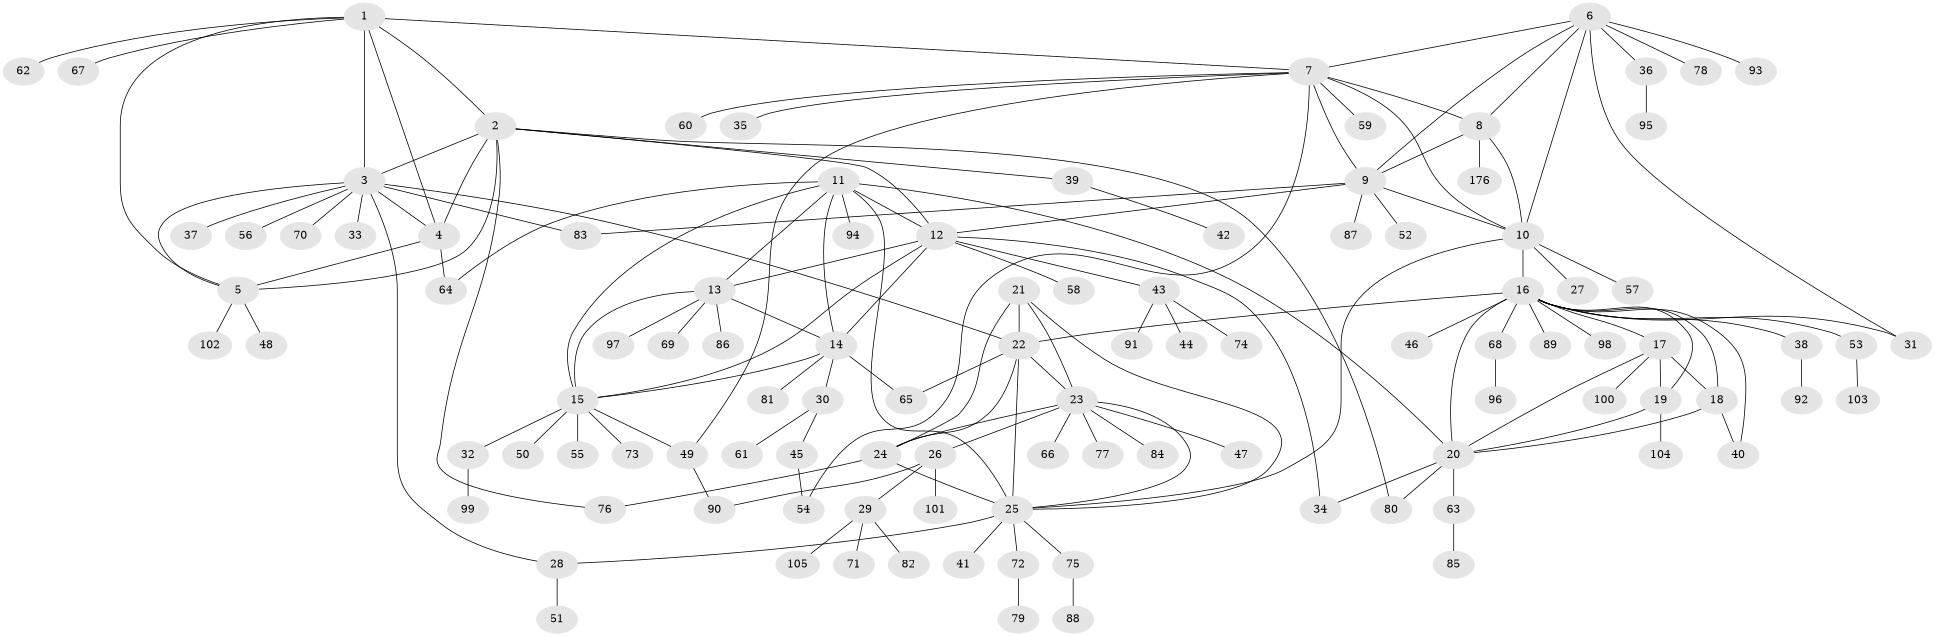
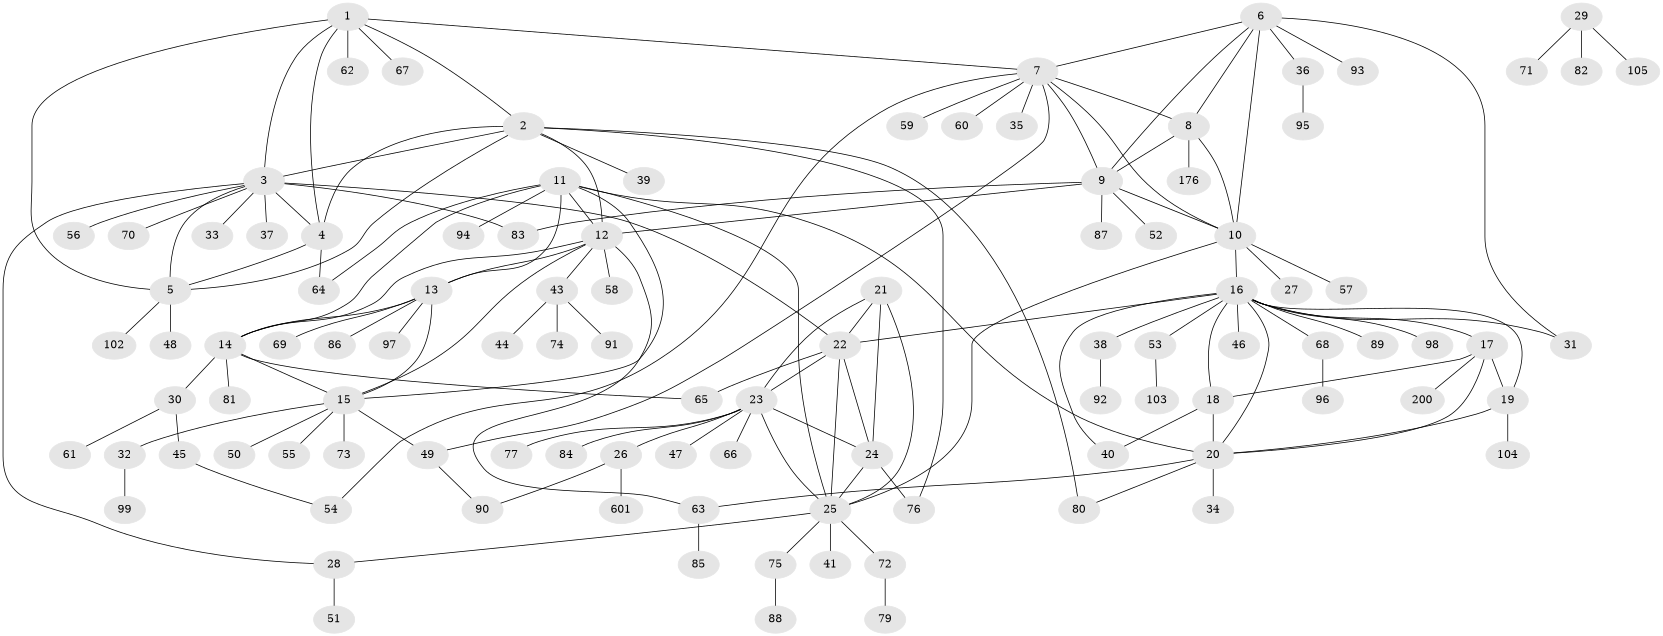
  graph {
    node [color=gray90 style=filled]
    1
    2
    3
    4
    5
    7
    62
    67
    12
    39
    76
    80
    22
    28
    33
    37
    56
    70
    83
    64
    48
    102
    8
    9
    10
    35
    49
    54
    59
    60
    13
    14
    15
    34
    43
    58
-   42
    17
    20
    18
    19
-   100
+   100 [label=200]
    25
    65
    23
    24
    51
    6
    31
    36
-   78
    93
    n53 [label=176]
    52
    87
    16
    27
    57
    95
    90
    38
    40
    46
    53
    68
    89
    98
    41
    72
    75
    11
    94
    69
    86
    97
    30
    81
    32
    50
    55
    73
    63
    44
    74
    91
    45
    61
    99
    104
    92
    103
    96
    85
    21
    26
    47
    66
    77
    84
    29
-   101
+   101 [label=601]
    79
    88
    71
    82
    105
    1 -- 2
    1 -- 3
    1 -- 4
    1 -- 5
    1 -- 7
    1 -- 62
    1 -- 67
    2 -- 3
    2 -- 4
    2 -- 5
    2 -- 12
    2 -- 39
    2 -- 76
    2 -- 80
    3 -- 4
    3 -- 5
    3 -- 22
    3 -- 28
    3 -- 33
    3 -- 37
    3 -- 56
    3 -- 70
    3 -- 83
    4 -- 5
    4 -- 64
    5 -- 48
    5 -- 102
    7 -- 8
    7 -- 9
    7 -- 10
    7 -- 35
    7 -- 49
    7 -- 54
    7 -- 59
    7 -- 60
    12 -- 13
    12 -- 14
    12 -- 15
-   12 -- 34
+   12 -- 63
    12 -- 43
    12 -- 58
-   39 -- 42
    22 -- 25
    22 -- 65
    22 -- 23
    22 -- 24
    28 -- 51
    8 -- 9
    8 -- 10
    8 -- n53
    9 -- 12
    9 -- 83
    9 -- 10
    9 -- 52
    9 -- 87
    10 -- 25
    10 -- 16
    10 -- 27
    10 -- 57
    49 -- 90
    13 -- 14
    13 -- 15
    13 -- 69
    13 -- 86
    13 -- 97
    14 -- 15
    14 -- 65
    14 -- 30
    14 -- 81
    15 -- 49
    15 -- 32
    15 -- 50
    15 -- 55
    15 -- 73
    43 -- 44
    43 -- 74
    43 -- 91
    17 -- 20
    17 -- 18
    17 -- 19
    17 -- 100
    20 -- 80
    20 -- 34
    20 -- 63
    18 -- 20
    18 -- 40
    19 -- 20
    19 -- 104
    25 -- 28
    25 -- 41
    25 -- 72
    25 -- 75
    23 -- 25
    23 -- 24
    23 -- 26
    23 -- 47
    23 -- 66
    23 -- 77
    23 -- 84
    24 -- 76
    24 -- 25
    6 -- 7
    6 -- 8
    6 -- 9
    6 -- 10
    6 -- 31
    6 -- 36
-   6 -- 78
    6 -- 93
    36 -- 95
    16 -- 22
    16 -- 17
    16 -- 20
    16 -- 18
    16 -- 19
    16 -- 31
    16 -- 38
    16 -- 40
    16 -- 46
    16 -- 53
    16 -- 68
    16 -- 89
    16 -- 98
    38 -- 92
    53 -- 103
    68 -- 96
    72 -- 79
    75 -- 88
    11 -- 12
    11 -- 64
    11 -- 13
    11 -- 14
    11 -- 15
    11 -- 20
    11 -- 25
    11 -- 94
    30 -- 45
    30 -- 61
    32 -- 99
    63 -- 85
    45 -- 54
    21 -- 22
    21 -- 25
    21 -- 23
    21 -- 24
    26 -- 90
-   26 -- 29
    26 -- 101
    29 -- 71
    29 -- 82
    29 -- 105
  }
